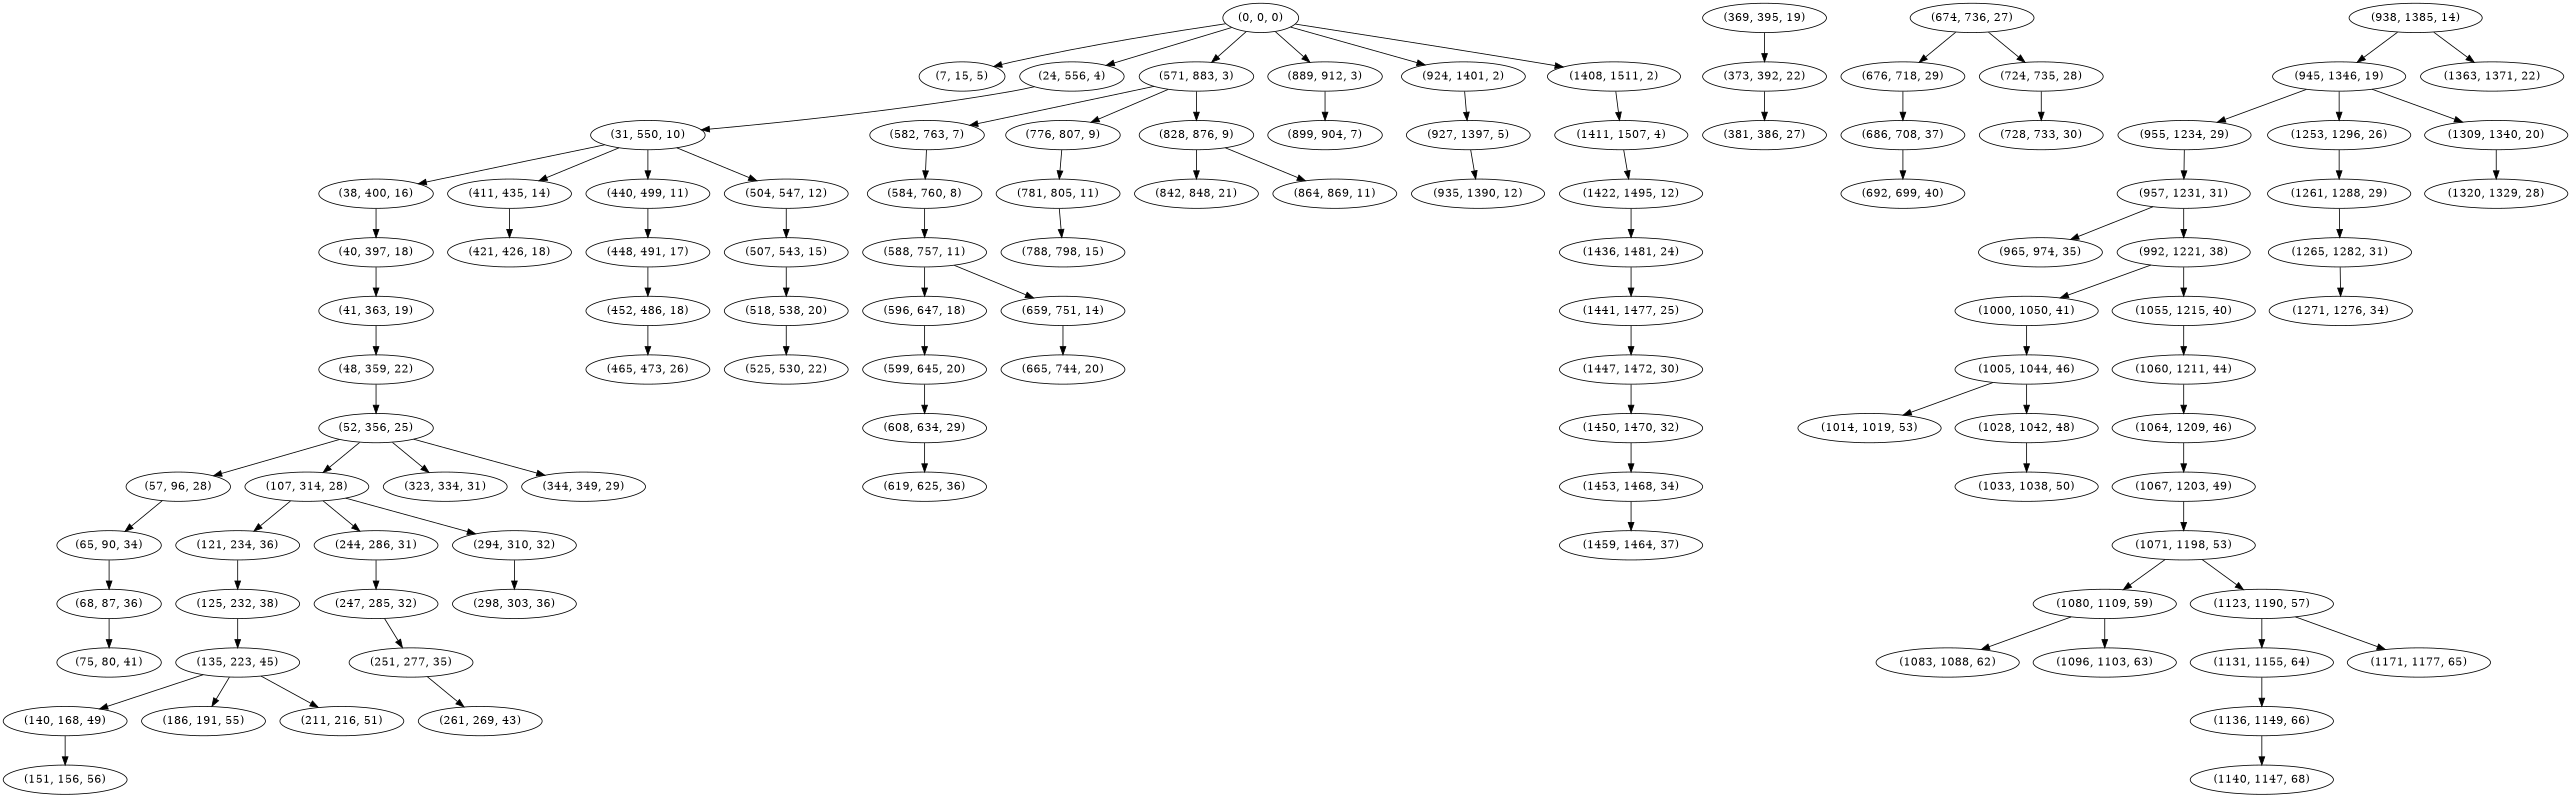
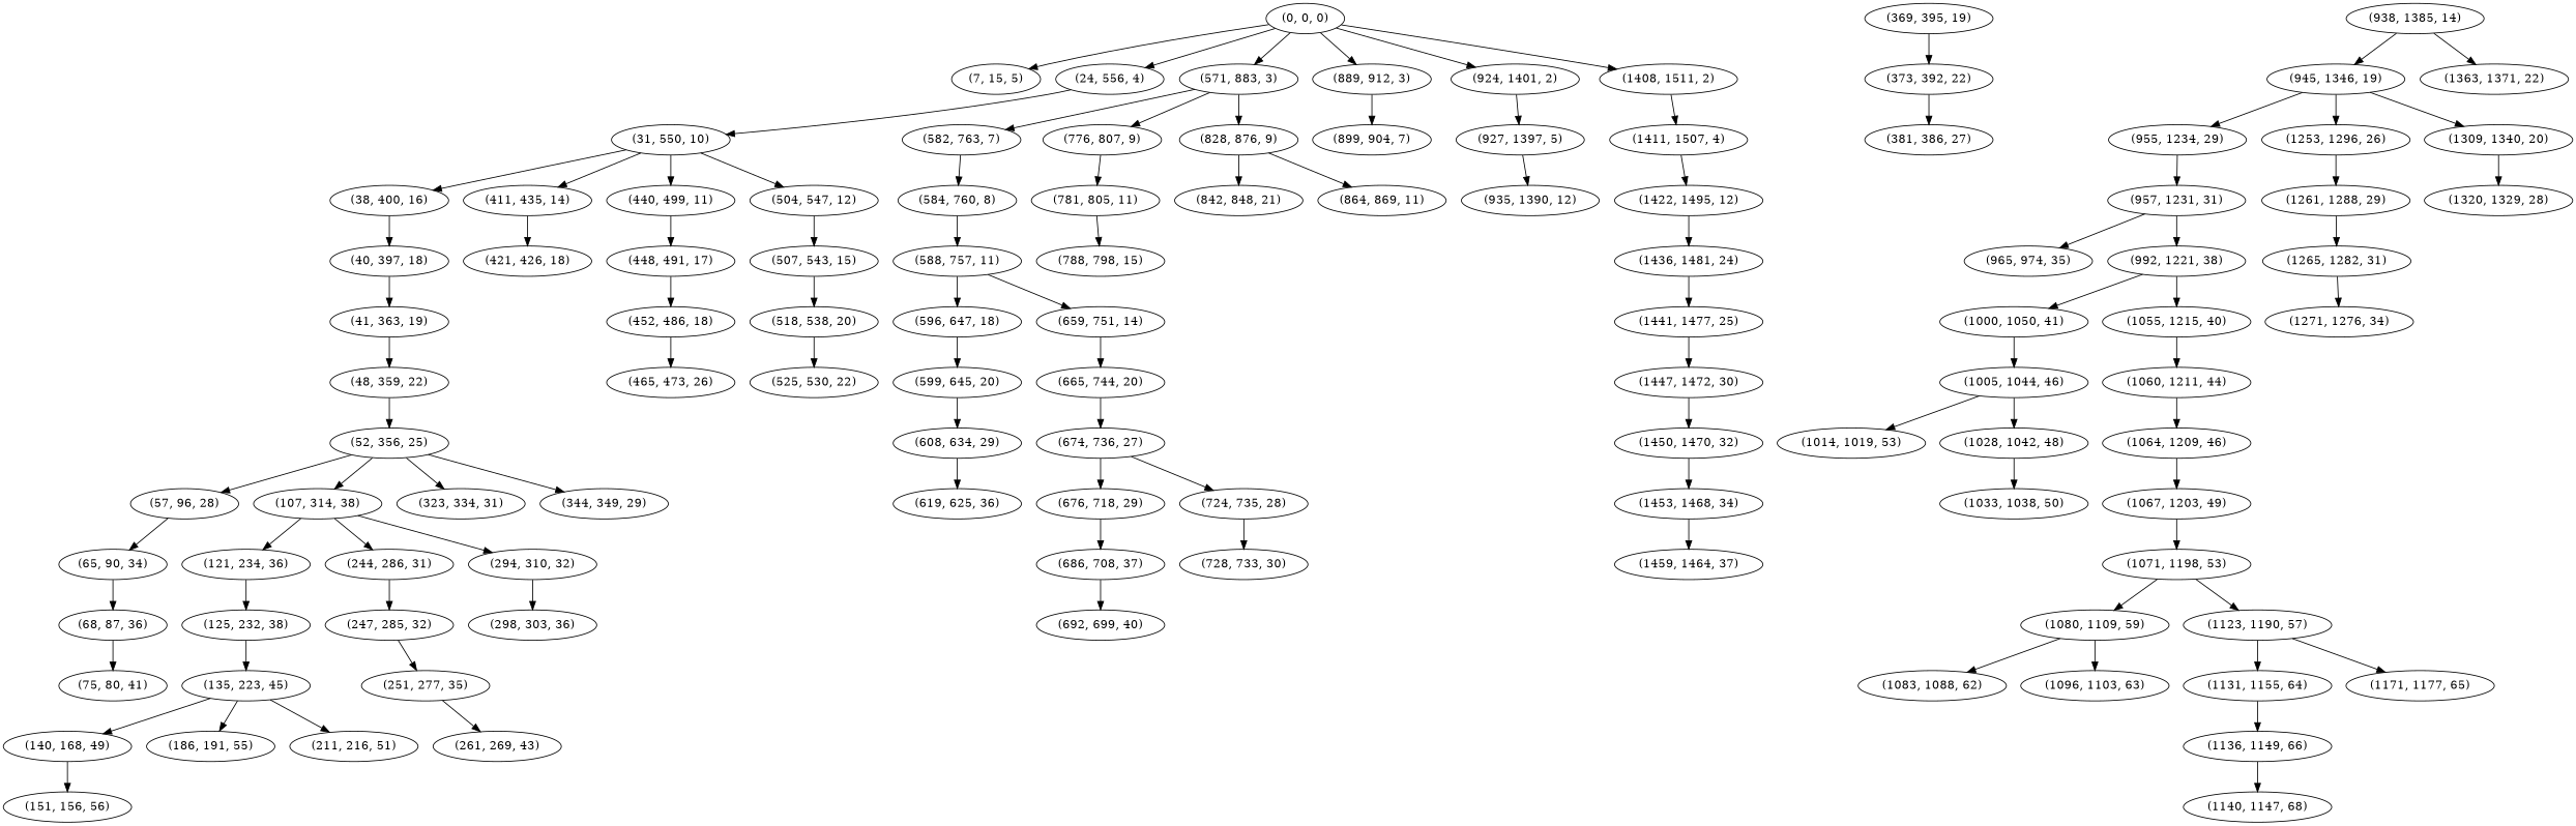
  digraph {
    "(0, 0, 0)"
    "(7, 15, 5)"
    "(24, 556, 4)"
    "(571, 883, 3)"
    "(889, 912, 3)"
    "(924, 1401, 2)"
    "(1408, 1511, 2)"
    "(31, 550, 10)"
    "(582, 763, 7)"
    "(776, 807, 9)"
    "(828, 876, 9)"
    "(899, 904, 7)"
    "(927, 1397, 5)"
    "(1411, 1507, 4)"
    "(38, 400, 16)"
    "(411, 435, 14)"
    "(440, 499, 11)"
    "(504, 547, 12)"
    "(40, 397, 18)"
    "(421, 426, 18)"
    "(448, 491, 17)"
    "(507, 543, 15)"
    "(41, 363, 19)"
    "(48, 359, 22)"
    "(369, 395, 19)"
    "(373, 392, 22)"
    "(52, 356, 25)"
    "(57, 96, 28)"
-   "(107, 314, 28)"
+   "(107, 314, 28)" [label="(107, 314, 38)"]
    "(323, 334, 31)"
    "(344, 349, 29)"
    "(65, 90, 34)"
    "(121, 234, 36)"
    "(244, 286, 31)"
    "(294, 310, 32)"
    "(68, 87, 36)"
    "(75, 80, 41)"
    "(125, 232, 38)"
    "(247, 285, 32)"
    "(298, 303, 36)"
    "(135, 223, 45)"
    "(140, 168, 49)"
    "(186, 191, 55)"
    "(211, 216, 51)"
    "(151, 156, 56)"
    "(251, 277, 35)"
    "(261, 269, 43)"
    "(381, 386, 27)"
    "(452, 486, 18)"
    "(465, 473, 26)"
    "(518, 538, 20)"
    "(525, 530, 22)"
    "(584, 760, 8)"
    "(781, 805, 11)"
    "(842, 848, 21)"
    "(864, 869, 11)"
    "(588, 757, 11)"
    "(596, 647, 18)"
    "(659, 751, 14)"
    "(599, 645, 20)"
    "(665, 744, 20)"
    "(608, 634, 29)"
    "(619, 625, 36)"
    "(674, 736, 27)"
    "(676, 718, 29)"
    "(724, 735, 28)"
    "(686, 708, 37)"
    "(728, 733, 30)"
    "(692, 699, 40)"
    "(788, 798, 15)"
    "(935, 1390, 12)"
    "(938, 1385, 14)"
    "(945, 1346, 19)"
    "(1363, 1371, 22)"
    "(955, 1234, 29)"
    "(1253, 1296, 26)"
    "(1309, 1340, 20)"
    "(957, 1231, 31)"
    "(1261, 1288, 29)"
    "(1320, 1329, 28)"
    "(965, 974, 35)"
    "(992, 1221, 38)"
    "(1000, 1050, 41)"
    "(1055, 1215, 40)"
    "(1005, 1044, 46)"
    "(1060, 1211, 44)"
    "(1014, 1019, 53)"
    "(1028, 1042, 48)"
    "(1033, 1038, 50)"
    "(1064, 1209, 46)"
    "(1067, 1203, 49)"
    "(1071, 1198, 53)"
    "(1080, 1109, 59)"
    "(1123, 1190, 57)"
    "(1083, 1088, 62)"
    "(1096, 1103, 63)"
    "(1131, 1155, 64)"
    "(1171, 1177, 65)"
    "(1136, 1149, 66)"
    "(1140, 1147, 68)"
    "(1265, 1282, 31)"
    "(1271, 1276, 34)"
    "(1422, 1495, 12)"
    "(1436, 1481, 24)"
    "(1441, 1477, 25)"
    "(1447, 1472, 30)"
    "(1450, 1470, 32)"
    "(1453, 1468, 34)"
    "(1459, 1464, 37)"
    "(0, 0, 0)" -> "(7, 15, 5)"
    "(0, 0, 0)" -> "(24, 556, 4)"
    "(0, 0, 0)" -> "(571, 883, 3)"
    "(0, 0, 0)" -> "(889, 912, 3)"
    "(0, 0, 0)" -> "(924, 1401, 2)"
    "(0, 0, 0)" -> "(1408, 1511, 2)"
    "(24, 556, 4)" -> "(31, 550, 10)"
    "(571, 883, 3)" -> "(582, 763, 7)"
    "(571, 883, 3)" -> "(776, 807, 9)"
    "(571, 883, 3)" -> "(828, 876, 9)"
    "(889, 912, 3)" -> "(899, 904, 7)"
    "(924, 1401, 2)" -> "(927, 1397, 5)"
    "(1408, 1511, 2)" -> "(1411, 1507, 4)"
    "(31, 550, 10)" -> "(38, 400, 16)"
    "(31, 550, 10)" -> "(411, 435, 14)"
    "(31, 550, 10)" -> "(440, 499, 11)"
    "(31, 550, 10)" -> "(504, 547, 12)"
    "(582, 763, 7)" -> "(584, 760, 8)"
    "(776, 807, 9)" -> "(781, 805, 11)"
    "(828, 876, 9)" -> "(842, 848, 21)"
    "(828, 876, 9)" -> "(864, 869, 11)"
    "(927, 1397, 5)" -> "(935, 1390, 12)"
    "(1411, 1507, 4)" -> "(1422, 1495, 12)"
    "(38, 400, 16)" -> "(40, 397, 18)"
    "(411, 435, 14)" -> "(421, 426, 18)"
    "(440, 499, 11)" -> "(448, 491, 17)"
    "(504, 547, 12)" -> "(507, 543, 15)"
    "(40, 397, 18)" -> "(41, 363, 19)"
    "(448, 491, 17)" -> "(452, 486, 18)"
    "(507, 543, 15)" -> "(518, 538, 20)"
    "(41, 363, 19)" -> "(48, 359, 22)"
    "(48, 359, 22)" -> "(52, 356, 25)"
    "(369, 395, 19)" -> "(373, 392, 22)"
    "(373, 392, 22)" -> "(381, 386, 27)"
    "(52, 356, 25)" -> "(57, 96, 28)"
    "(52, 356, 25)" -> "(107, 314, 28)"
    "(52, 356, 25)" -> "(323, 334, 31)"
    "(52, 356, 25)" -> "(344, 349, 29)"
    "(57, 96, 28)" -> "(65, 90, 34)"
    "(107, 314, 28)" -> "(121, 234, 36)"
    "(107, 314, 28)" -> "(244, 286, 31)"
    "(107, 314, 28)" -> "(294, 310, 32)"
    "(65, 90, 34)" -> "(68, 87, 36)"
    "(121, 234, 36)" -> "(125, 232, 38)"
    "(244, 286, 31)" -> "(247, 285, 32)"
    "(294, 310, 32)" -> "(298, 303, 36)"
    "(68, 87, 36)" -> "(75, 80, 41)"
    "(125, 232, 38)" -> "(135, 223, 45)"
    "(247, 285, 32)" -> "(251, 277, 35)"
    "(135, 223, 45)" -> "(140, 168, 49)"
    "(135, 223, 45)" -> "(186, 191, 55)"
    "(135, 223, 45)" -> "(211, 216, 51)"
    "(140, 168, 49)" -> "(151, 156, 56)"
    "(251, 277, 35)" -> "(261, 269, 43)"
    "(452, 486, 18)" -> "(465, 473, 26)"
    "(518, 538, 20)" -> "(525, 530, 22)"
    "(584, 760, 8)" -> "(588, 757, 11)"
    "(781, 805, 11)" -> "(788, 798, 15)"
    "(588, 757, 11)" -> "(596, 647, 18)"
    "(588, 757, 11)" -> "(659, 751, 14)"
    "(596, 647, 18)" -> "(599, 645, 20)"
    "(659, 751, 14)" -> "(665, 744, 20)"
    "(599, 645, 20)" -> "(608, 634, 29)"
+   "(665, 744, 20)" -> "(674, 736, 27)"
    "(608, 634, 29)" -> "(619, 625, 36)"
    "(674, 736, 27)" -> "(676, 718, 29)"
    "(674, 736, 27)" -> "(724, 735, 28)"
    "(676, 718, 29)" -> "(686, 708, 37)"
    "(724, 735, 28)" -> "(728, 733, 30)"
    "(686, 708, 37)" -> "(692, 699, 40)"
    "(938, 1385, 14)" -> "(945, 1346, 19)"
    "(938, 1385, 14)" -> "(1363, 1371, 22)"
    "(945, 1346, 19)" -> "(955, 1234, 29)"
    "(945, 1346, 19)" -> "(1253, 1296, 26)"
    "(945, 1346, 19)" -> "(1309, 1340, 20)"
    "(955, 1234, 29)" -> "(957, 1231, 31)"
    "(1253, 1296, 26)" -> "(1261, 1288, 29)"
    "(1309, 1340, 20)" -> "(1320, 1329, 28)"
    "(957, 1231, 31)" -> "(965, 974, 35)"
    "(957, 1231, 31)" -> "(992, 1221, 38)"
    "(1261, 1288, 29)" -> "(1265, 1282, 31)"
    "(992, 1221, 38)" -> "(1000, 1050, 41)"
    "(992, 1221, 38)" -> "(1055, 1215, 40)"
    "(1000, 1050, 41)" -> "(1005, 1044, 46)"
    "(1055, 1215, 40)" -> "(1060, 1211, 44)"
    "(1005, 1044, 46)" -> "(1014, 1019, 53)"
    "(1005, 1044, 46)" -> "(1028, 1042, 48)"
    "(1060, 1211, 44)" -> "(1064, 1209, 46)"
    "(1028, 1042, 48)" -> "(1033, 1038, 50)"
    "(1064, 1209, 46)" -> "(1067, 1203, 49)"
    "(1067, 1203, 49)" -> "(1071, 1198, 53)"
    "(1071, 1198, 53)" -> "(1080, 1109, 59)"
    "(1071, 1198, 53)" -> "(1123, 1190, 57)"
    "(1080, 1109, 59)" -> "(1083, 1088, 62)"
    "(1080, 1109, 59)" -> "(1096, 1103, 63)"
    "(1123, 1190, 57)" -> "(1131, 1155, 64)"
    "(1123, 1190, 57)" -> "(1171, 1177, 65)"
    "(1131, 1155, 64)" -> "(1136, 1149, 66)"
    "(1136, 1149, 66)" -> "(1140, 1147, 68)"
    "(1265, 1282, 31)" -> "(1271, 1276, 34)"
    "(1422, 1495, 12)" -> "(1436, 1481, 24)"
    "(1436, 1481, 24)" -> "(1441, 1477, 25)"
    "(1441, 1477, 25)" -> "(1447, 1472, 30)"
    "(1447, 1472, 30)" -> "(1450, 1470, 32)"
    "(1450, 1470, 32)" -> "(1453, 1468, 34)"
    "(1453, 1468, 34)" -> "(1459, 1464, 37)"
  }
